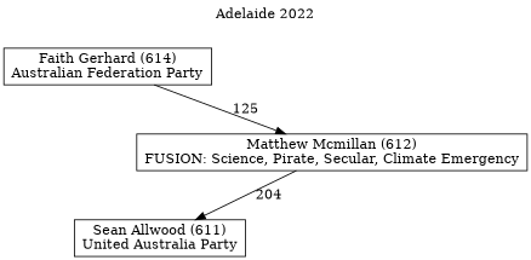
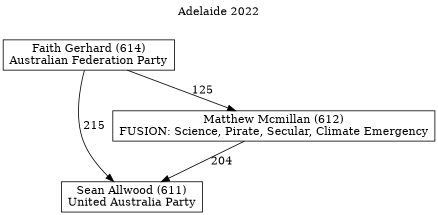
  digraph {
    label="Adelaide 2022"
    labelloc=t
    mclimit=10
    node [shape=box]
    n1 [label="Sean Allwood (611)\nUnited Australia Party"]
    n2 [label="Matthew Mcmillan (612)\nFUSION: Science, Pirate, Secular, Climate Emergency"]
    n3 [label="Faith Gerhard (614)\nAustralian Federation Party"]
    n2 -> n1 [label=204]
+   n3 -> n1 [label=215]
    n3 -> n2 [label=125]
  }
